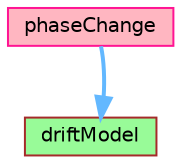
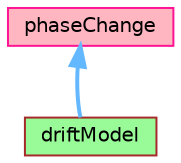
  digraph {
    node [fontname=Helvetica fontsize=10 shape=box style=filled]
    n1 [color=deeppink fillcolor=lightpink fontcolor=black height=0.2 label=phaseChange width=0.4]
    n2 [color=brown fillcolor=palegreen height=0.2 label=driftModel width=0.4]
-   n2 -> n1 [color=steelblue1 dir=back fontname=Helvetica fontsize=10 labelfontname=Helvetica labelfontsize=10 style=bold]
+   n1 -> n2 [color=steelblue1 dir=back fontname=Helvetica fontsize=10 labelfontname=Helvetica labelfontsize=10 style=bold]
  }
